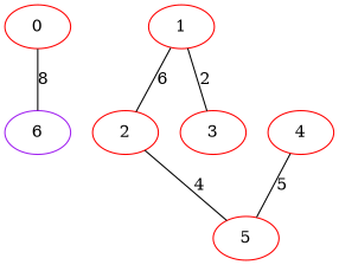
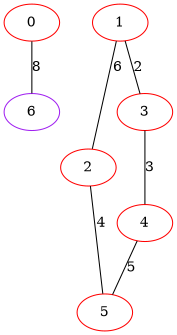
  graph {
    node [color=red weight=1]
    6 [color=purple weight=4]
    0
    1
    2
    3
    5
    4
    0 -- 6 [label=8]
    1 -- 2 [label=6]
    1 -- 3 [label=2]
    2 -- 5 [label=4]
+   3 -- 4 [label=3]
    4 -- 5 [label=5]
  }
